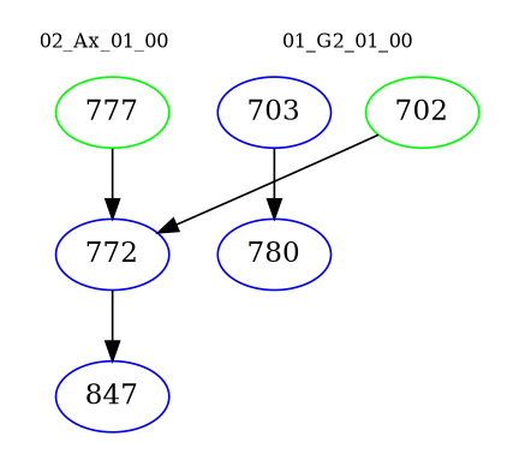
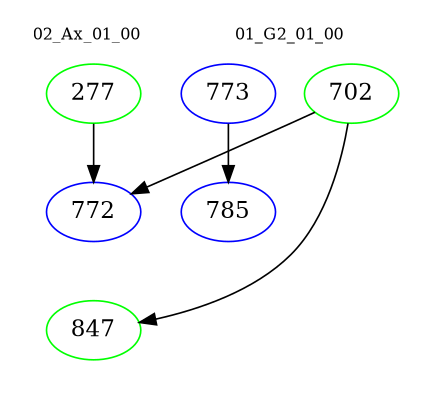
  digraph {
    node [color=blue]
    edge [color=black]
-   n1 [color=green label=777]
+   n1 [color=green label=277]
    n2 [label=772]
-   n3 [label=847]
+   n3 [color=green label=847]
    n4 [color=green label=702]
-   n5 [label=703]
-   n6 [label=780]
+   n5 [label=773]
+   n6 [label=785]
    subgraph cluster_1 {
      color=white
      fontsize=10
      label="02_Ax_01_00"
      n1
      n2
      n3
    }
    subgraph cluster_2 {
      color=white
      fontsize=10
      label="01_G2_01_00"
      n4
      n5
      n6
    }
    n1 -> n2
-   n2 -> n3
+   n4 -> n3
    n4 -> n2
    n5 -> n6
  }
